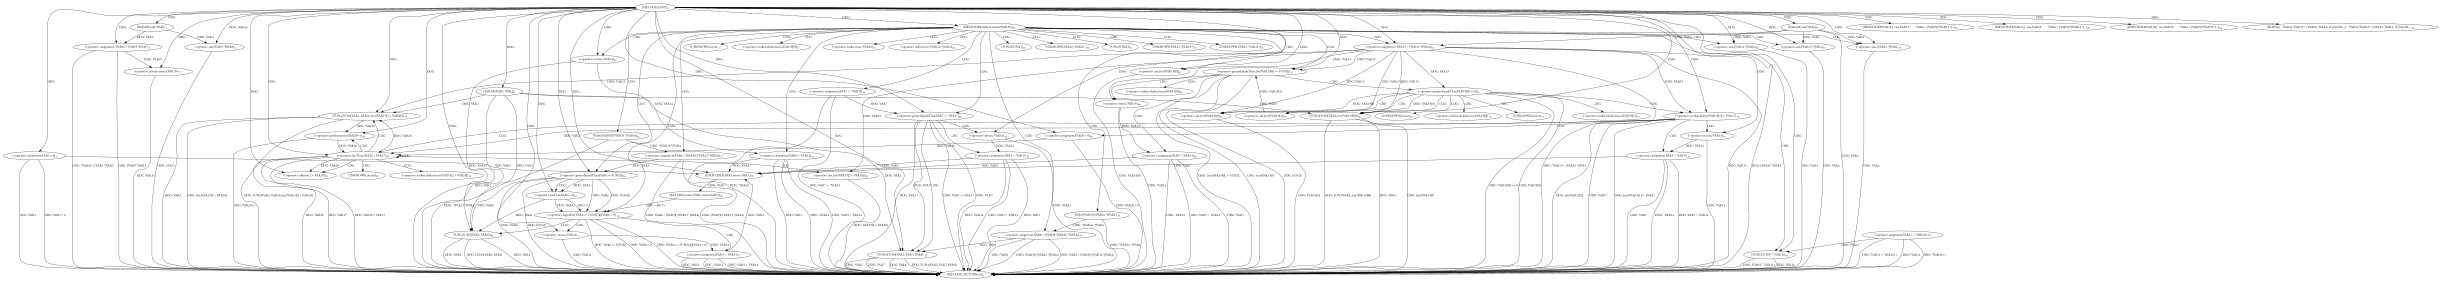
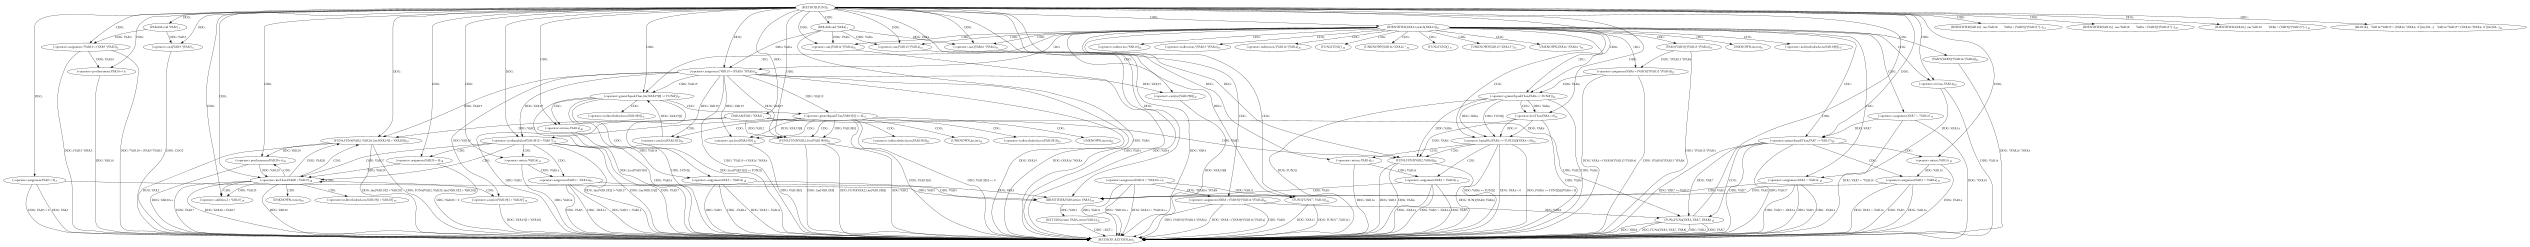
  digraph {
    fontname="EB Garamond"
    node [fontname="EB Garamond"]
    edge [fontname="EB Garamond"]
    n1 [label=<(METHOD,FUN1)<SUB>1</SUB>>]
    n2 [label=<(PARAM,VAR1 *VAR2)<SUB>1</SUB>>]
    n3 [label=<(PARAM,void *VAR3)<SUB>1</SUB>>]
    n4 [label=<(PARAM,void *VAR4)<SUB>1</SUB>>]
    n5 [label=<(&lt;operator&gt;.assignment,VAR5 = 0)<SUB>2</SUB>>]
    n6 [label=<(&lt;operator&gt;.assignment,*VAR10 = (VAR9 *)VAR3)<SUB>6</SUB>>]
    n7 [label=<(IDENTIFIER,VAR11,switch(VAR11))<SUB>11</SUB>>]
    n8 [label=<(IDENTIFIER,VAR5,return VAR5;)<SUB>70</SUB>>]
    n9 [label=<(&lt;operator&gt;.cast,(VAR9 *)VAR3)<SUB>6</SUB>>]
    n10 [label=<(IDENTIFIER,VAR12,{  case VAR12:         VAR6 = (VAR9)(*(VAR13 *)...)<SUB>12</SUB>>]
    n11 [label=<(FUN3,FUN3(VAR2, VAR6))<SUB>20</SUB>>]
    n12 [label=<(IDENTIFIER,VAR15,{  case VAR12:         VAR6 = (VAR9)(*(VAR13 *)...)<SUB>22</SUB>>]
    n13 [label=<(FUN4,FUN4(VAR2, VAR7, VAR8))<SUB>42</SUB>>]
    n14 [label=<(IDENTIFIER,VAR18,{  case VAR12:         VAR6 = (VAR9)(*(VAR13 *)...)<SUB>44</SUB>>]
    n15 [label=<(BLOCK,{    VAR16 *VAR19 = (VAR16 *)VAR4;  if ((int)VA...,{    VAR16 *VAR19 = (VAR16 *)VAR4;  if ((int)VA...)<SUB>44</SUB>>]
    n16 [label=<(FUN5,FUN5(&quot;&quot;, VAR11))<SUB>64</SUB>>]
    n17 [label=<(&lt;operator&gt;.postIncrement,VAR10++)<SUB>7</SUB>>]
    n18 [label=<(&lt;operator&gt;.greaterEqualsThan,VAR7 &gt;= VAR17)<SUB>28</SUB>>]
    n19 [label=<(&lt;operator&gt;.assignment,*VAR19 = (VAR16 *)VAR4)<SUB>46</SUB>>]
    n20 [label=<(&lt;operator&gt;.greaterEqualsThan,(int)VAR19[0] &gt;= FUN2())<SUB>47</SUB>>]
    n21 [label=<(&lt;operator&gt;.minus,-VAR14)<SUB>65</SUB>>]
    n22 [label=<(&lt;operator&gt;.greaterEqualsThan,VAR6 &gt;= FUN2())<SUB>16</SUB>>]
    n23 [label=<(&lt;operator&gt;.lessThan,VAR6 &lt; 0)<SUB>16</SUB>>]
    n24 [label=<(&lt;operator&gt;.cast,(VAR16 *)VAR4)<SUB>46</SUB>>]
    n25 [label=<(FUN3,FUN3(VAR2, (int)VAR19[0]))<SUB>52</SUB>>]
    n26 [label=<(&lt;operator&gt;.cast,(VAR13 *)VAR4)<SUB>13</SUB>>]
    n27 [label=<(&lt;operator&gt;.minus,-VAR14)<SUB>17</SUB>>]
    n28 [label=<(&lt;operator&gt;.cast,(VAR16 *)VAR4)<SUB>25</SUB>>]
    n29 [label=<(&lt;operator&gt;.minus,-VAR14)<SUB>31</SUB>>]
    n30 [label=<(&lt;operator&gt;.minus,-VAR14)<SUB>48</SUB>>]
    n31 [label=<(&lt;operator&gt;.notEquals,(int)VAR19[1] != VAR17)<SUB>54</SUB>>]
    n32 [label=<(&lt;operator&gt;.lessThan,VAR20 &lt; VAR17)<SUB>58</SUB>>]
    n33 [label=<(&lt;operator&gt;.postIncrement,VAR20++)<SUB>58</SUB>>]
    n34 [label=<(&lt;operator&gt;.assignment,VAR20 = 0)<SUB>58</SUB>>]
    n35 [label=<(FUN4,FUN4(VAR2, VAR20, (int)VAR19[2 + VAR20]))<SUB>59</SUB>>]
    n36 [label=<(&lt;operator&gt;.minus,-VAR14)<SUB>55</SUB>>]
    n37 [label=<(&lt;operator&gt;.addition,2 + VAR20)<SUB>59</SUB>>]
    n38 [label=<(METHOD_RETURN,int)<SUB>1</SUB>>]
    n39 [label=<(&lt;operator&gt;.assignment,VAR6 = (VAR9)(*(VAR13 *)VAR4))<SUB>13</SUB>>]
    n40 [label=<(&lt;operator&gt;.assignment,VAR7 =  *VAR10)<SUB>24</SUB>>]
    n41 [label=<(&lt;operator&gt;.assignment,VAR8 = (VAR9)(*(VAR16 *)VAR4))<SUB>25</SUB>>]
    n42 [label=<(&lt;operator&gt;.assignment,VAR5 = -VAR14)<SUB>65</SUB>>]
    n43 [label=<(&lt;operator&gt;.logicalOr,(VAR6 &gt;= FUN2())||(VAR6 &lt; 0))<SUB>16</SUB>>]
    n44 [label=<(VAR9,(VAR9)(*(VAR13 *)VAR4))<SUB>13</SUB>>]
    n45 [label=<(VAR9,(VAR9)(*(VAR16 *)VAR4))<SUB>25</SUB>>]
    n46 [label=<(&lt;operator&gt;.cast,(int)VAR19[0])<SUB>47</SUB>>]
    n47 [label=<(&lt;operator&gt;.indirection,*VAR10)<SUB>24</SUB>>]
+   n48 [label=<(&lt;operator&gt;.indirection,*(VAR13 *)VAR4)<SUB>13</SUB>>]
    n49 [label=<(&lt;operator&gt;.indirection,*(VAR16 *)VAR4)<SUB>25</SUB>>]
    n50 [label=<(FUN2,FUN2())<SUB>16</SUB>>]
    n51 [label=<(UNKNOWN,VAR16 *,VAR16 *)<SUB>46</SUB>>]
    n52 [label=<(FUN2,FUN2())<SUB>47</SUB>>]
    n53 [label=<(UNKNOWN,VAR13 *,VAR13 *)<SUB>13</SUB>>]
    n54 [label=<(UNKNOWN,VAR16 *,VAR16 *)<SUB>25</SUB>>]
    n55 [label=<(UNKNOWN,int,int)<SUB>47</SUB>>]
    n56 [label=<(&lt;operator&gt;.indirectIndexAccess,VAR19[0])<SUB>47</SUB>>]
    n57 [label=<(RETURN,return VAR5;,return VAR5;)<SUB>70</SUB>>]
    n58 [label=<(&lt;operator&gt;.assignment,VAR5 = -VAR14)<SUB>31</SUB>>]
    n59 [label=<(&lt;operator&gt;.greaterEqualsThan,VAR19[0] &gt;= 0)<SUB>51</SUB>>]
    n60 [label=<(&lt;operator&gt;.cast,(int)VAR19[0])<SUB>52</SUB>>]
    n61 [label=<(&lt;operator&gt;.cast,(int)VAR19[1])<SUB>54</SUB>>]
    n62 [label=<(&lt;operator&gt;.cast,(int)VAR19[2 + VAR20])<SUB>59</SUB>>]
    n63 [label=<(&lt;operator&gt;.assignment,VAR5 = -VAR14)<SUB>48</SUB>>]
    n64 [label=<(&lt;operator&gt;.indirectIndexAccess,VAR19[0])<SUB>51</SUB>>]
    n65 [label=<(UNKNOWN,int,int)<SUB>52</SUB>>]
    n66 [label=<(&lt;operator&gt;.indirectIndexAccess,VAR19[0])<SUB>52</SUB>>]
    n67 [label=<(UNKNOWN,int,int)<SUB>54</SUB>>]
    n68 [label=<(&lt;operator&gt;.indirectIndexAccess,VAR19[1])<SUB>54</SUB>>]
    n69 [label=<(&lt;operator&gt;.assignment,VAR5 = -VAR14)<SUB>17</SUB>>]
    n70 [label=<(&lt;operator&gt;.assignment,VAR5 = -VAR14)<SUB>55</SUB>>]
    n71 [label=<(UNKNOWN,int,int)<SUB>59</SUB>>]
    n72 [label=<(&lt;operator&gt;.indirectIndexAccess,VAR19[2 + VAR20])<SUB>59</SUB>>]
    n73 [label=<(&lt;operator&gt;.assignment,VAR11 = *VAR10++)<SUB>7</SUB>>]
    n1 -> n2 [label="DDG: "]
    n1 -> n3 [label="DDG: "]
    n1 -> n4 [label="DDG: "]
    n1 -> n5 [label="DDG: "]
    n1 -> n6 [label="DDG: "]
    n1 -> n7 [label="DDG: "]
    n1 -> n8 [label="DDG: "]
-   n1 -> n9 [label="DDG: -VAR14"]
+   n1 -> n9 [label="DDG: "]
    n1 -> n10 [label="DDG: "]
    n1 -> n11 [label="DDG: "]
    n1 -> n12 [label="DDG: "]
-   n1 -> n13 [label="DDG: "]
+   n13 -> n1 [label="DDG: "]
    n1 -> n14 [label="DDG: "]
    n1 -> n15 [label="DDG: "]
    n1 -> n16 [label="DDG: "]
    n1 -> n17 [label="DDG: "]
    n1 -> n18 [label="DDG: "]
    n1 -> n19 [label="DDG: "]
    n1 -> n20 [label="DDG: "]
    n1 -> n21 [label="DDG: "]
    n1 -> n22 [label="DDG: "]
    n1 -> n23 [label="DDG: "]
    n1 -> n24 [label="DDG: "]
    n1 -> n25 [label="DDG: "]
    n1 -> n26 [label="DDG: "]
    n1 -> n27 [label="DDG: "]
    n1 -> n28 [label="DDG: "]
    n1 -> n29 [label="DDG: "]
    n1 -> n30 [label="DDG: "]
    n1 -> n31 [label="DDG: "]
    n1 -> n32 [label="DDG: "]
    n1 -> n33 [label="DDG: "]
    n1 -> n34 [label="DDG: "]
    n1 -> n35 [label="DDG: "]
    n1 -> n36 [label="DDG: "]
    n1 -> n37 [label="DDG: "]
    n2 -> n11 [label="DDG: VAR2"]
    n2 -> n13 [label="DDG: VAR2"]
    n2 -> n25 [label="DDG: VAR2"]
    n2 -> n35 [label="DDG: VAR2"]
    n2 -> n38 [label="DDG: VAR2"]
    n3 -> n6 [label="DDG: VAR3"]
    n3 -> n9 [label="DDG: VAR3"]
    n4 -> n19 [label="DDG: VAR4"]
    n4 -> n24 [label="DDG: VAR4"]
    n4 -> n26 [label="DDG: VAR4"]
    n4 -> n28 [label="DDG: VAR4"]
    n4 -> n38 [label="DDG: VAR4"]
    n5 -> n8 [label="DDG: VAR5"]
    n5 -> n38 [label="DDG: VAR5"]
    n5 -> n38 [label="DDG: VAR5 = 0"]
    n6 -> n17 [label="DDG: VAR10"]
    n6 -> n38 [label="DDG: (VAR9 *)VAR3"]
    n6 -> n38 [label="DDG: *VAR10 = (VAR9 *)VAR3"]
    n7 -> n16 [label="CDG: "]
    n7 -> n18 [label="CDG: "]
    n7 -> n19 [label="CDG: "]
    n7 -> n20 [label="CDG: "]
    n7 -> n21 [label="CDG: "]
    n7 -> n22 [label="CDG: "]
    n7 -> n24 [label="CDG: "]
    n7 -> n26 [label="CDG: "]
    n7 -> n28 [label="CDG: "]
    n7 -> n39 [label="CDG: "]
    n7 -> n40 [label="CDG: "]
    n7 -> n41 [label="CDG: "]
    n7 -> n42 [label="CDG: "]
    n7 -> n43 [label="CDG: "]
    n7 -> n44 [label="CDG: "]
    n7 -> n45 [label="CDG: "]
    n7 -> n46 [label="CDG: "]
    n7 -> n47 [label="CDG: "]
+   n7 -> n48 [label="CDG: "]
    n7 -> n49 [label="CDG: "]
    n7 -> n50 [label="CDG: "]
    n7 -> n51 [label="CDG: "]
    n7 -> n52 [label="CDG: "]
    n7 -> n53 [label="CDG: "]
    n7 -> n54 [label="CDG: "]
    n7 -> n55 [label="CDG: "]
    n7 -> n56 [label="CDG: "]
    n8 -> n57 [label="DDG: VAR5"]
    n9 -> n38 [label="DDG: CDG3"]
    n11 -> n38 [label="DDG: VAR2"]
    n11 -> n38 [label="DDG: VAR6"]
    n11 -> n38 [label="DDG: FUN3(VAR2, VAR6)"]
    n13 -> n38 [label="DDG: VAR2"]
    n13 -> n38 [label="DDG: VAR7"]
    n13 -> n38 [label="DDG: VAR8"]
    n13 -> n38 [label="DDG: FUN4(VAR2, VAR7, VAR8)"]
    n16 -> n38 [label="DDG: VAR11"]
    n16 -> n38 [label="DDG: FUN5(&quot;&quot;, VAR11)"]
    n17 -> n38 [label="DDG: VAR10"]
    n18 -> n13 [label="DDG: VAR7"]
    n18 -> n13 [label="CDG: "]
    n18 -> n29 [label="CDG: "]
    n18 -> n38 [label="DDG: VAR7"]
    n18 -> n38 [label="DDG: VAR17"]
    n18 -> n38 [label="DDG: VAR7 &gt;= VAR17"]
    n18 -> n58 [label="CDG: "]
    n19 -> n20 [label="DDG: VAR19"]
    n19 -> n25 [label="DDG: VAR19"]
    n19 -> n31 [label="DDG: VAR19"]
    n19 -> n35 [label="DDG: VAR19"]
    n19 -> n38 [label="DDG: VAR19"]
    n19 -> n38 [label="DDG: (VAR16 *)VAR4"]
    n19 -> n38 [label="DDG: *VAR19 = (VAR16 *)VAR4"]
    n19 -> n46 [label="DDG: VAR19"]
    n19 -> n59 [label="DDG: VAR19"]
    n19 -> n60 [label="DDG: VAR19"]
    n19 -> n61 [label="DDG: VAR19"]
    n19 -> n62 [label="DDG: VAR19"]
    n20 -> n30 [label="CDG: "]
    n20 -> n38 [label="DDG: (int)VAR19[0]"]
    n20 -> n38 [label="DDG: FUN2()"]
    n20 -> n38 [label="DDG: (int)VAR19[0] &gt;= FUN2()"]
    n20 -> n59 [label="CDG: "]
    n20 -> n63 [label="CDG: "]
    n20 -> n64 [label="CDG: "]
    n21 -> n38 [label="DDG: VAR14"]
    n21 -> n42 [label="DDG: VAR14"]
    n22 -> n11 [label="DDG: VAR6"]
    n22 -> n23 [label="DDG: VAR6"]
    n22 -> n23 [label="CDG: "]
    n22 -> n38 [label="DDG: VAR6"]
    n22 -> n38 [label="DDG: FUN2()"]
    n22 -> n43 [label="DDG: VAR6"]
    n22 -> n43 [label="DDG: FUN2()"]
    n23 -> n11 [label="DDG: VAR6"]
+   n23 -> n38 [label="DDG: VAR6"]
    n23 -> n43 [label="DDG: VAR6"]
    n23 -> n43 [label="DDG: 0"]
    n24 -> n38 [label="DDG: VAR4"]
    n25 -> n38 [label="DDG: VAR2"]
    n25 -> n38 [label="DDG: (int)VAR19[0]"]
    n25 -> n38 [label="DDG: FUN3(VAR2, (int)VAR19[0])"]
    n26 -> n38 [label="DDG: VAR4"]
    n27 -> n38 [label="DDG: VAR14"]
    n27 -> n69 [label="DDG: VAR14"]
    n28 -> n38 [label="DDG: VAR4"]
    n29 -> n38 [label="DDG: VAR14"]
    n29 -> n58 [label="DDG: VAR14"]
    n30 -> n38 [label="DDG: VAR14"]
    n30 -> n63 [label="DDG: VAR14"]
    n31 -> n32 [label="DDG: VAR17"]
    n31 -> n32 [label="CDG: "]
    n31 -> n34 [label="CDG: "]
    n31 -> n36 [label="CDG: "]
    n31 -> n38 [label="DDG: (int)VAR19[1]"]
    n31 -> n38 [label="DDG: VAR17"]
    n31 -> n38 [label="DDG: (int)VAR19[1] != VAR17"]
    n31 -> n70 [label="CDG: "]
    n32 -> n32 [label="CDG: "]
    n32 -> n33 [label="CDG: "]
    n32 -> n35 [label="DDG: VAR20"]
    n32 -> n35 [label="CDG: "]
    n32 -> n37 [label="DDG: VAR20"]
    n32 -> n37 [label="CDG: "]
    n32 -> n38 [label="DDG: VAR20"]
    n32 -> n38 [label="DDG: VAR17"]
    n32 -> n38 [label="DDG: VAR20 &lt; VAR17"]
    n32 -> n62 [label="CDG: "]
    n32 -> n71 [label="CDG: "]
    n32 -> n72 [label="CDG: "]
    n33 -> n32 [label="DDG: VAR20"]
    n33 -> n38 [label="DDG: VAR20++"]
    n34 -> n32 [label="DDG: VAR20"]
    n34 -> n38 [label="DDG: VAR20 = 0"]
    n35 -> n33 [label="DDG: VAR20"]
    n35 -> n38 [label="DDG: VAR2"]
    n35 -> n38 [label="DDG: (int)VAR19[2 + VAR20]"]
    n35 -> n38 [label="DDG: FUN4(VAR2, VAR20, (int)VAR19[2 + VAR20])"]
    n36 -> n38 [label="DDG: VAR14"]
    n36 -> n70 [label="DDG: VAR14"]
    n39 -> n22 [label="DDG: VAR6"]
    n39 -> n38 [label="DDG: (VAR9)(*(VAR13 *)VAR4)"]
    n39 -> n38 [label="DDG: VAR6 = (VAR9)(*(VAR13 *)VAR4)"]
    n40 -> n18 [label="DDG: VAR7"]
    n40 -> n38 [label="DDG: *VAR10"]
    n40 -> n38 [label="DDG: VAR7 =  *VAR10"]
    n41 -> n13 [label="DDG: VAR8"]
    n41 -> n38 [label="DDG: VAR8"]
    n41 -> n38 [label="DDG: (VAR9)(*(VAR16 *)VAR4)"]
    n41 -> n38 [label="DDG: VAR8 = (VAR9)(*(VAR16 *)VAR4)"]
    n42 -> n8 [label="DDG: VAR5"]
    n42 -> n38 [label="DDG: VAR5"]
    n42 -> n38 [label="DDG: -VAR14"]
    n42 -> n38 [label="DDG: VAR5 = -VAR14"]
    n43 -> n11 [label="CDG: "]
    n43 -> n27 [label="CDG: "]
    n43 -> n38 [label="DDG: VAR6 &gt;= FUN2()"]
    n43 -> n38 [label="DDG: VAR6 &lt; 0"]
    n43 -> n38 [label="DDG: (VAR6 &gt;= FUN2())||(VAR6 &lt; 0)"]
    n43 -> n69 [label="CDG: "]
    n44 -> n38 [label="DDG: *(VAR13 *)VAR4"]
    n44 -> n39 [label="DDG: *(VAR13 *)VAR4"]
    n45 -> n38 [label="DDG: *(VAR16 *)VAR4"]
-   n45 -> n41 [label="DDG: *(VAR16 *)VAR4"]
+   n73 -> n41 [label="DDG: *(VAR16 *)VAR4"]
    n46 -> n38 [label="DDG: VAR19[0]"]
-   n57 -> n43 [label="DDG: &lt;RET&gt;"]
+   n57 -> n38 [label="DDG: &lt;RET&gt;"]
    n58 -> n8 [label="DDG: VAR5"]
    n58 -> n38 [label="DDG: VAR5"]
    n58 -> n38 [label="DDG: -VAR14"]
    n58 -> n38 [label="DDG: VAR5 = -VAR14"]
    n59 -> n25 [label="DDG: VAR19[0]"]
    n59 -> n25 [label="CDG: "]
    n59 -> n31 [label="CDG: "]
    n59 -> n38 [label="DDG: VAR19[0]"]
    n59 -> n38 [label="DDG: VAR19[0] &gt;= 0"]
    n59 -> n60 [label="DDG: VAR19[0]"]
    n59 -> n60 [label="CDG: "]
    n59 -> n61 [label="CDG: "]
    n59 -> n65 [label="CDG: "]
    n59 -> n66 [label="CDG: "]
    n59 -> n67 [label="CDG: "]
    n59 -> n68 [label="CDG: "]
    n60 -> n38 [label="DDG: VAR19[0]"]
    n61 -> n20 [label="DDG: VAR19[1]"]
    n62 -> n38 [label="DDG: VAR19[2 + VAR20]"]
    n63 -> n8 [label="DDG: VAR5"]
    n63 -> n38 [label="DDG: VAR5"]
    n63 -> n38 [label="DDG: -VAR14"]
    n63 -> n38 [label="DDG: VAR5 = -VAR14"]
    n69 -> n8 [label="DDG: VAR5"]
    n69 -> n38 [label="DDG: VAR5"]
    n69 -> n38 [label="DDG: -VAR14"]
    n69 -> n38 [label="DDG: VAR5 = -VAR14"]
    n70 -> n8 [label="DDG: VAR5"]
    n70 -> n38 [label="DDG: VAR5"]
    n70 -> n38 [label="DDG: -VAR14"]
    n70 -> n38 [label="DDG: VAR5 = -VAR14"]
    n73 -> n16 [label="DDG: VAR11"]
    n73 -> n38 [label="DDG: VAR11"]
    n73 -> n38 [label="DDG: *VAR10++"]
    n73 -> n38 [label="DDG: VAR11 = *VAR10++"]
  }
